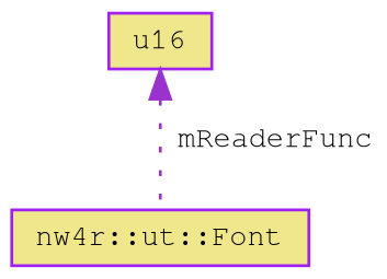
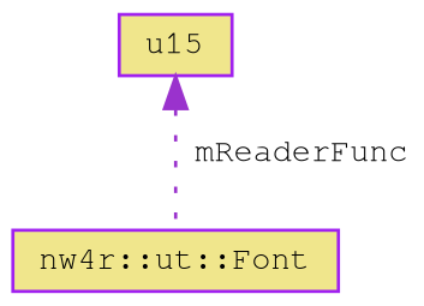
  digraph {
    node [color=purple fillcolor=khaki fontname=FreeMono fontsize=10 shape=record style=filled]
    n1 [fontcolor=black height=0.2 label="nw4r::ut::Font" width=0.4]
-   n2 [height=0.2 label=u16 width=0.4]
+   n2 [height=0.2 label=u15 width=0.4]
    n2 -> n1 [color=darkorchid3 dir=back fontname=FreeMono fontsize=10 label=" mReaderFunc" labelfontname=FreeMono labelfontsize=10 style=dotted]
  }
